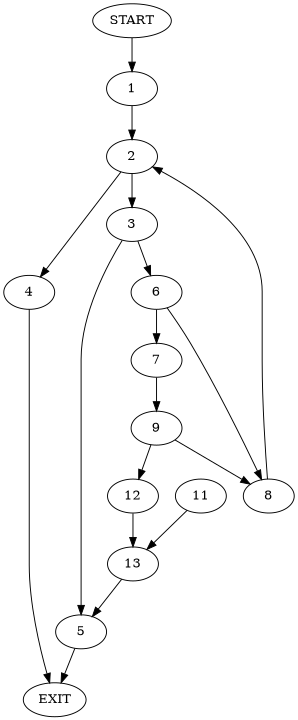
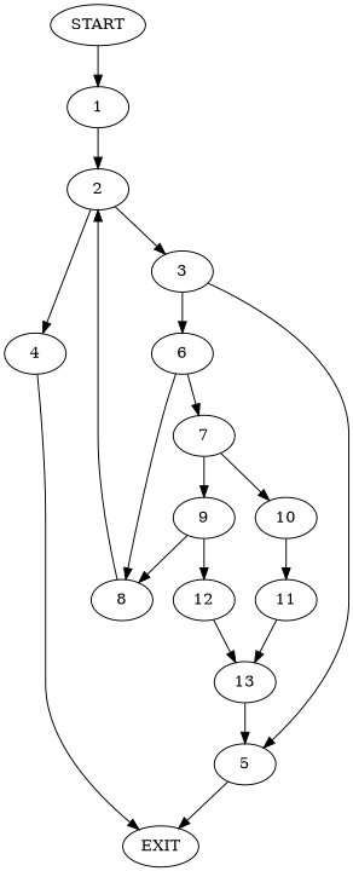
  digraph {
    n1 [label=START]
    1
    2
    n4 [label=EXIT]
    3
    4
    5
    6
    7
    8
    9
+   10
    12
    11
    13
    n1 -> 1
    1 -> 2
    2 -> 3
    2 -> 4
    3 -> 5
    3 -> 6
    4 -> n4
    5 -> n4
    6 -> 7
    6 -> 8
    7 -> 9
+   7 -> 10
    8 -> 2
    9 -> 8
    9 -> 12
+   10 -> 11
    12 -> 13
    11 -> 13
    13 -> 5
  }
